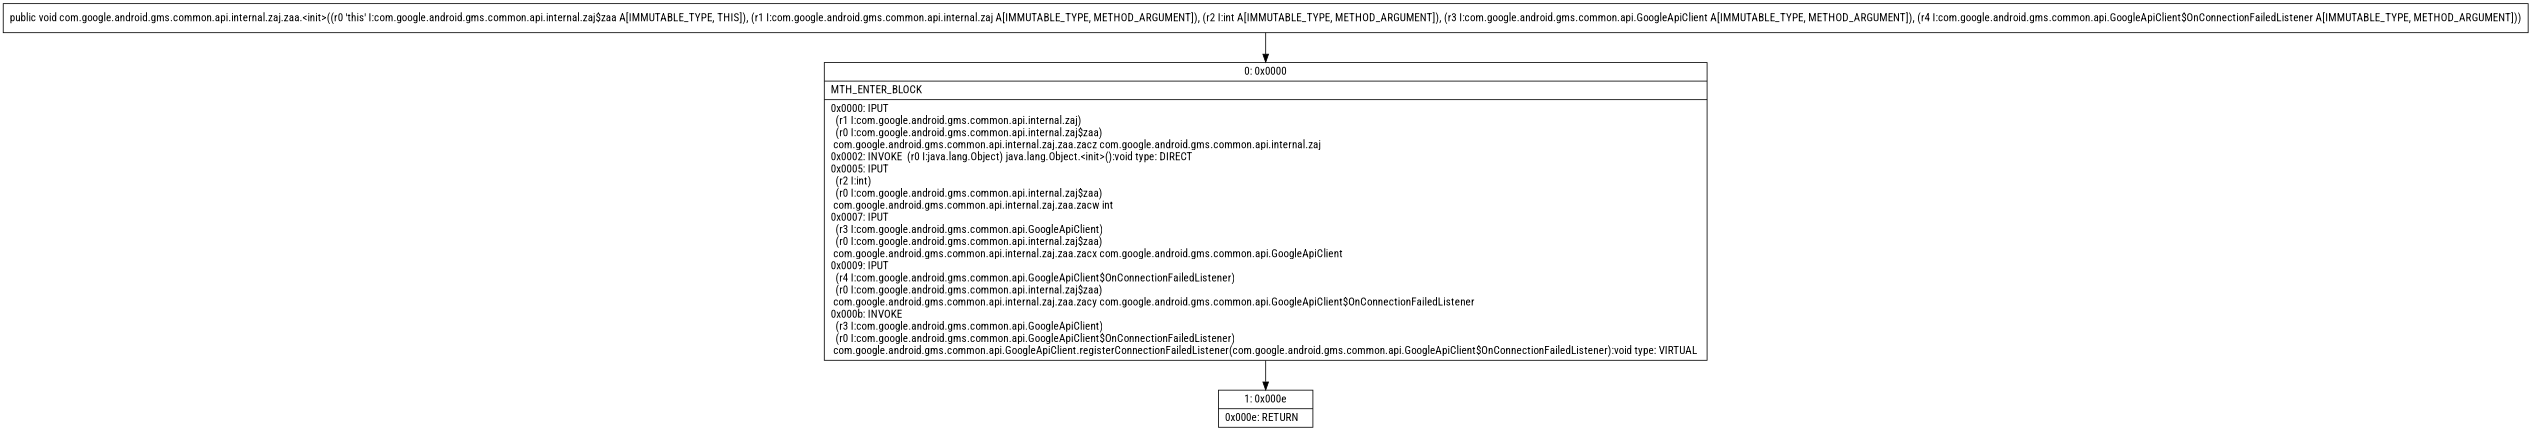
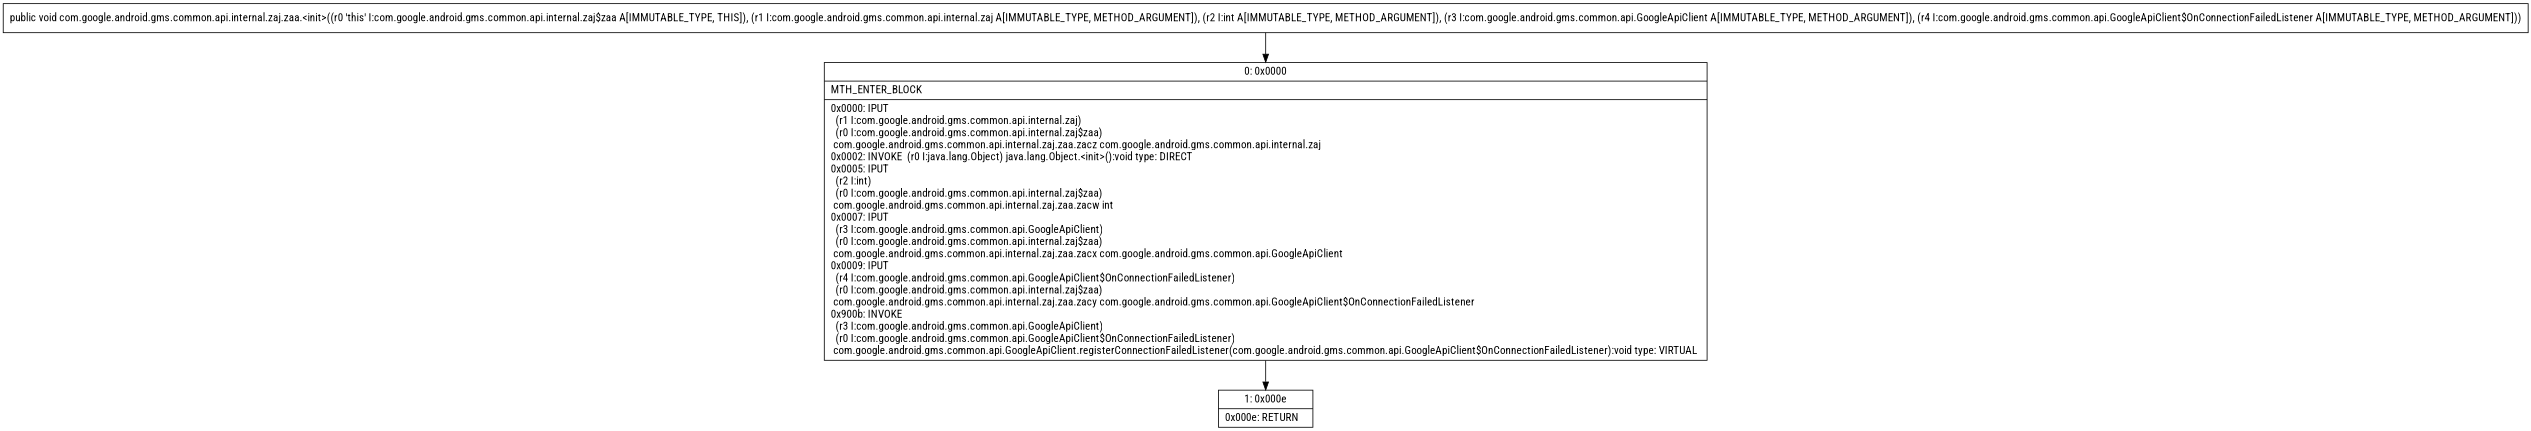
  digraph {
    fontname="Roboto Condensed"
    node [shape=record fontname="Roboto Condensed"]
    edge [fontname="Roboto Condensed"]
-   n1 [label="{0\:\ 0x0000|MTH_ENTER_BLOCK\l|0x0000: IPUT  \l  (r1 I:com.google.android.gms.common.api.internal.zaj)\l  (r0 I:com.google.android.gms.common.api.internal.zaj$zaa)\l com.google.android.gms.common.api.internal.zaj.zaa.zacz com.google.android.gms.common.api.internal.zaj \l0x0002: INVOKE  (r0 I:java.lang.Object) java.lang.Object.\<init\>():void type: DIRECT \l0x0005: IPUT  \l  (r2 I:int)\l  (r0 I:com.google.android.gms.common.api.internal.zaj$zaa)\l com.google.android.gms.common.api.internal.zaj.zaa.zacw int \l0x0007: IPUT  \l  (r3 I:com.google.android.gms.common.api.GoogleApiClient)\l  (r0 I:com.google.android.gms.common.api.internal.zaj$zaa)\l com.google.android.gms.common.api.internal.zaj.zaa.zacx com.google.android.gms.common.api.GoogleApiClient \l0x0009: IPUT  \l  (r4 I:com.google.android.gms.common.api.GoogleApiClient$OnConnectionFailedListener)\l  (r0 I:com.google.android.gms.common.api.internal.zaj$zaa)\l com.google.android.gms.common.api.internal.zaj.zaa.zacy com.google.android.gms.common.api.GoogleApiClient$OnConnectionFailedListener \l0x000b: INVOKE  \l  (r3 I:com.google.android.gms.common.api.GoogleApiClient)\l  (r0 I:com.google.android.gms.common.api.GoogleApiClient$OnConnectionFailedListener)\l com.google.android.gms.common.api.GoogleApiClient.registerConnectionFailedListener(com.google.android.gms.common.api.GoogleApiClient$OnConnectionFailedListener):void type: VIRTUAL \l}"]
+   n1 [label="{0\:\ 0x0000|MTH_ENTER_BLOCK\l|0x0000: IPUT  \l  (r1 I:com.google.android.gms.common.api.internal.zaj)\l  (r0 I:com.google.android.gms.common.api.internal.zaj$zaa)\l com.google.android.gms.common.api.internal.zaj.zaa.zacz com.google.android.gms.common.api.internal.zaj \l0x0002: INVOKE  (r0 I:java.lang.Object) java.lang.Object.\<init\>():void type: DIRECT \l0x0005: IPUT  \l  (r2 I:int)\l  (r0 I:com.google.android.gms.common.api.internal.zaj$zaa)\l com.google.android.gms.common.api.internal.zaj.zaa.zacw int \l0x0007: IPUT  \l  (r3 I:com.google.android.gms.common.api.GoogleApiClient)\l  (r0 I:com.google.android.gms.common.api.internal.zaj$zaa)\l com.google.android.gms.common.api.internal.zaj.zaa.zacx com.google.android.gms.common.api.GoogleApiClient \l0x0009: IPUT  \l  (r4 I:com.google.android.gms.common.api.GoogleApiClient$OnConnectionFailedListener)\l  (r0 I:com.google.android.gms.common.api.internal.zaj$zaa)\l com.google.android.gms.common.api.internal.zaj.zaa.zacy com.google.android.gms.common.api.GoogleApiClient$OnConnectionFailedListener \l0x900b: INVOKE  \l  (r3 I:com.google.android.gms.common.api.GoogleApiClient)\l  (r0 I:com.google.android.gms.common.api.GoogleApiClient$OnConnectionFailedListener)\l com.google.android.gms.common.api.GoogleApiClient.registerConnectionFailedListener(com.google.android.gms.common.api.GoogleApiClient$OnConnectionFailedListener):void type: VIRTUAL \l}"]
    n2 [label="{1\:\ 0x000e|0x000e: RETURN   \l}"]
    n3 [label="{public void com.google.android.gms.common.api.internal.zaj.zaa.\<init\>((r0 'this' I:com.google.android.gms.common.api.internal.zaj$zaa A[IMMUTABLE_TYPE, THIS]), (r1 I:com.google.android.gms.common.api.internal.zaj A[IMMUTABLE_TYPE, METHOD_ARGUMENT]), (r2 I:int A[IMMUTABLE_TYPE, METHOD_ARGUMENT]), (r3 I:com.google.android.gms.common.api.GoogleApiClient A[IMMUTABLE_TYPE, METHOD_ARGUMENT]), (r4 I:com.google.android.gms.common.api.GoogleApiClient$OnConnectionFailedListener A[IMMUTABLE_TYPE, METHOD_ARGUMENT])) }"]
    n1 -> n2
    n3 -> n1
  }
